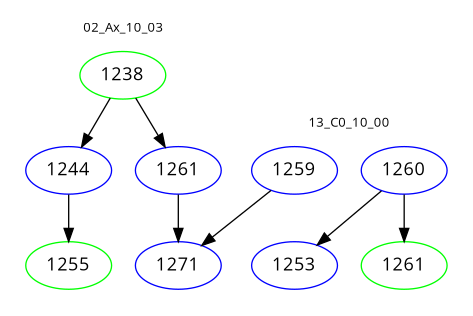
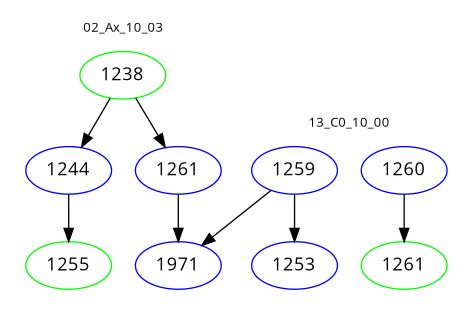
  digraph {
    fontname="Open Sans"
    node [color=blue fontname="Open Sans"]
    edge [color=black fontname="Open Sans"]
    n1 [color=green label=1238]
    n2 [label=1244]
    n3 [label=1261]
    n4 [color=green label=1255]
-   n5 [label=1271]
+   n5 [label=1971]
    n6 [label=1259]
    n7 [label=1253]
    n8 [label=1260]
    n9 [color=green label=1261]
    subgraph cluster_1 {
      color=white
      fontsize=10
      label="02_Ax_10_03"
      n1
      n2
      n3
      n4
      n5
    }
    subgraph cluster_2 {
      color=white
      fontsize=10
      label="13_C0_10_00"
      n6
      n7
      n8
      n9
    }
    n1 -> n2
    n1 -> n3
    n2 -> n4
    n3 -> n5
    n6 -> n5
-   n8 -> n7
+   n6 -> n7
    n8 -> n9
  }
